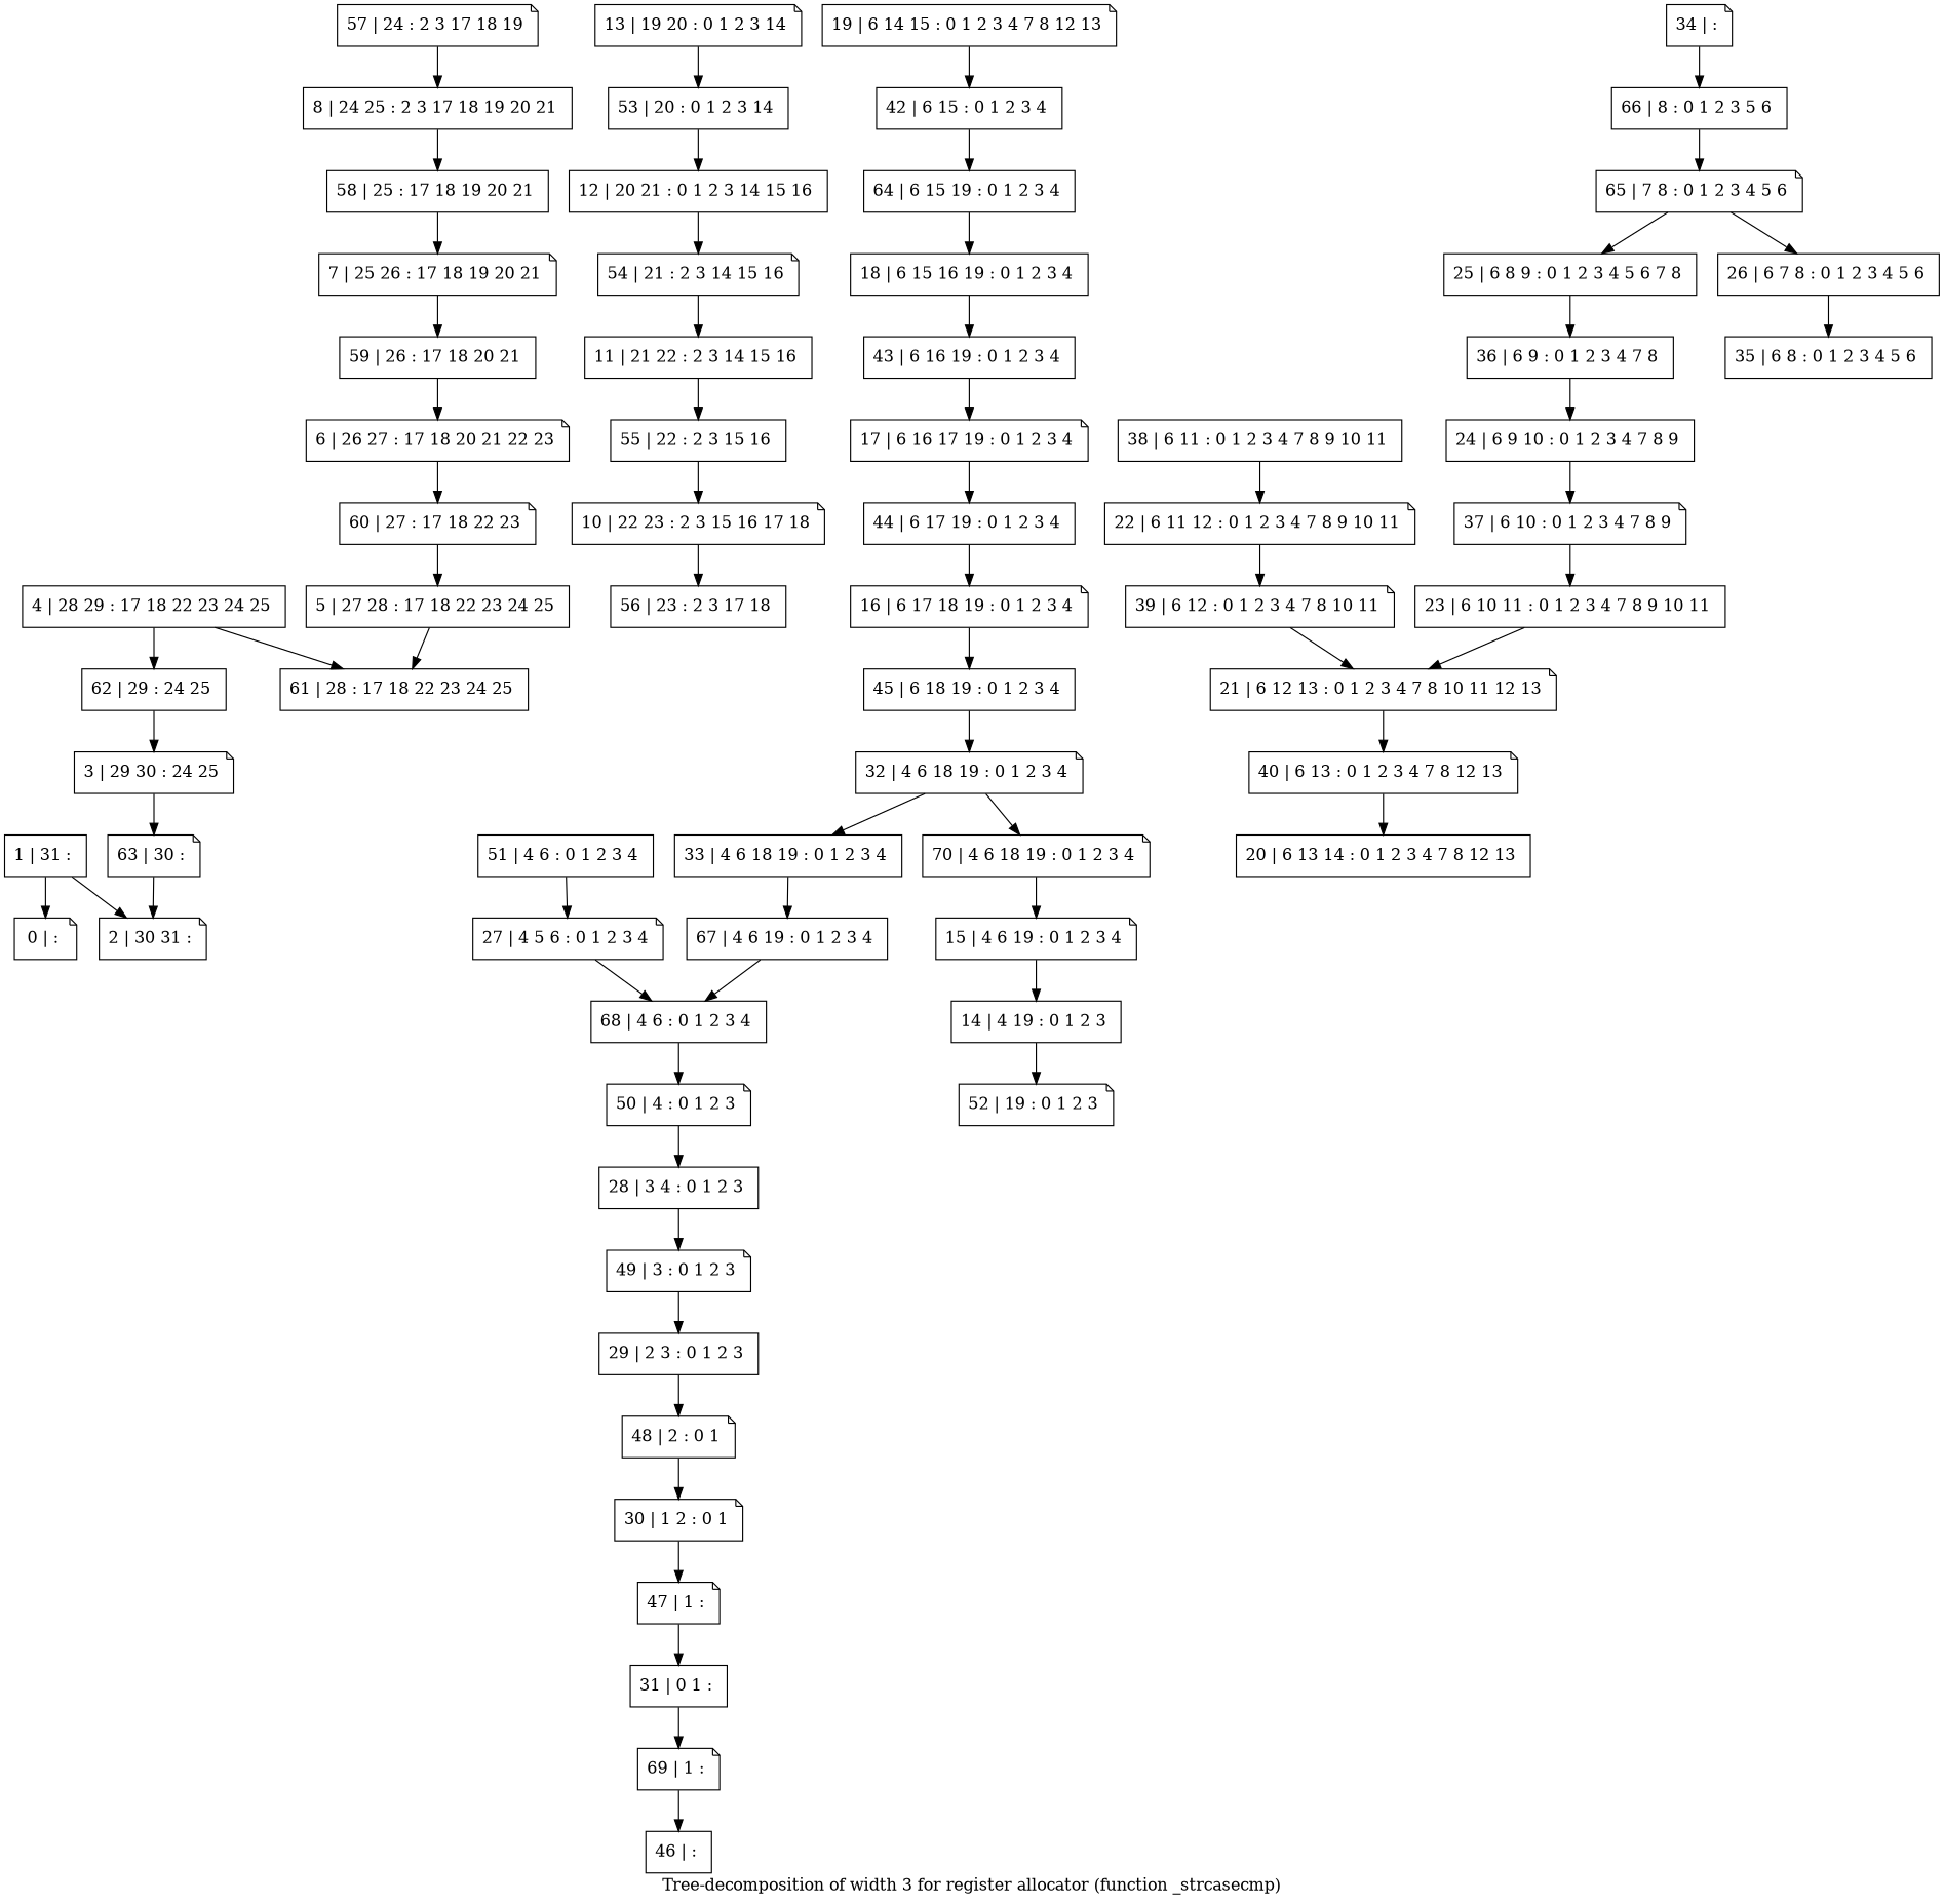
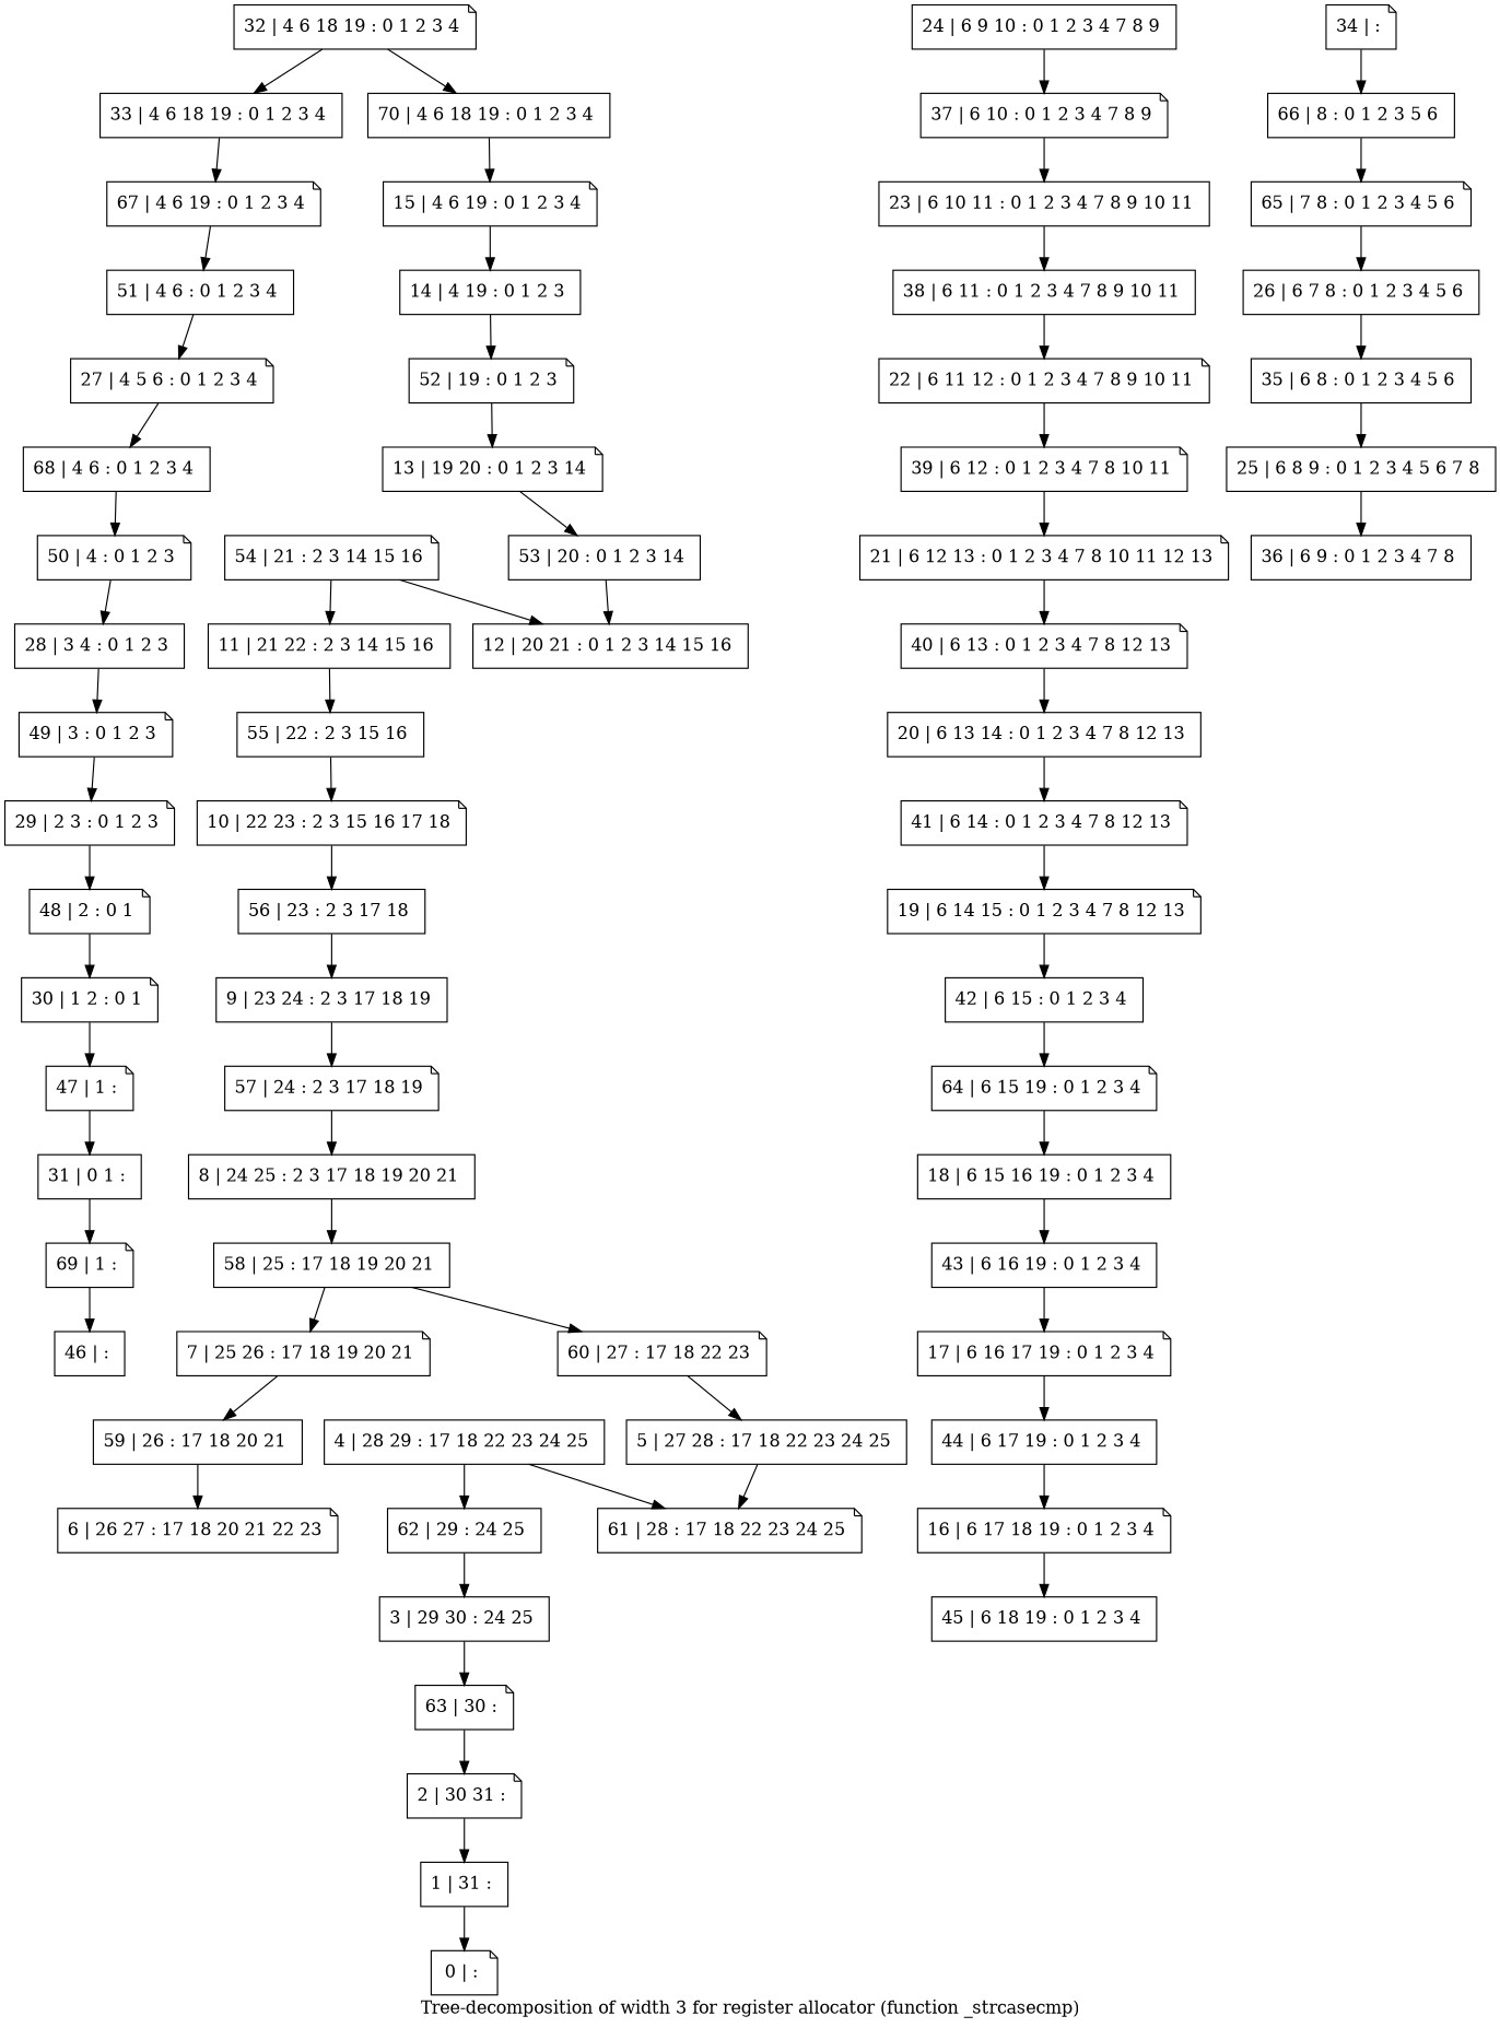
  digraph {
    label="Tree-decomposition of width 3 for register allocator (function _strcasecmp)"
    node [shape=note]
    n1 [label="0 | : "]
    n2 [label="1 | 31 : " shape=box]
    n3 [label="2 | 30 31 : "]
-   n4 [label="3 | 29 30 : 24 25 "]
+   n4 [label="3 | 29 30 : 24 25 " shape=box]
    n5 [label="63 | 30 : "]
    n6 [label="4 | 28 29 : 17 18 22 23 24 25 " shape=box]
    n7 [label="62 | 29 : 24 25 " shape=box]
-   n8 [label="61 | 28 : 17 18 22 23 24 25 " shape=box]
+   n8 [label="61 | 28 : 17 18 22 23 24 25 "]
    n9 [label="5 | 27 28 : 17 18 22 23 24 25 " shape=box]
    n10 [label="6 | 26 27 : 17 18 20 21 22 23 "]
    n11 [label="60 | 27 : 17 18 22 23 "]
    n12 [label="7 | 25 26 : 17 18 19 20 21 "]
    n13 [label="59 | 26 : 17 18 20 21 " shape=box]
    n14 [label="8 | 24 25 : 2 3 17 18 19 20 21 " shape=box]
    n15 [label="58 | 25 : 17 18 19 20 21 " shape=box]
+   n16 [label="9 | 23 24 : 2 3 17 18 19 " shape=box]
    n17 [label="57 | 24 : 2 3 17 18 19 "]
    n18 [label="10 | 22 23 : 2 3 15 16 17 18 "]
    n19 [label="56 | 23 : 2 3 17 18 " shape=box]
    n20 [label="11 | 21 22 : 2 3 14 15 16 " shape=box]
    n21 [label="55 | 22 : 2 3 15 16 " shape=box]
    n22 [label="12 | 20 21 : 0 1 2 3 14 15 16 " shape=box]
    n23 [label="54 | 21 : 2 3 14 15 16 "]
    n24 [label="13 | 19 20 : 0 1 2 3 14 "]
    n25 [label="53 | 20 : 0 1 2 3 14 " shape=box]
    n26 [label="14 | 4 19 : 0 1 2 3 " shape=box]
    n27 [label="52 | 19 : 0 1 2 3 "]
    n28 [label="15 | 4 6 19 : 0 1 2 3 4 "]
    n29 [label="16 | 6 17 18 19 : 0 1 2 3 4 "]
    n30 [label="45 | 6 18 19 : 0 1 2 3 4 " shape=box]
    n31 [label="32 | 4 6 18 19 : 0 1 2 3 4 "]
    n32 [label="17 | 6 16 17 19 : 0 1 2 3 4 "]
    n33 [label="44 | 6 17 19 : 0 1 2 3 4 " shape=box]
    n34 [label="18 | 6 15 16 19 : 0 1 2 3 4 " shape=box]
    n35 [label="43 | 6 16 19 : 0 1 2 3 4 " shape=box]
    n36 [label="19 | 6 14 15 : 0 1 2 3 4 7 8 12 13 "]
    n37 [label="42 | 6 15 : 0 1 2 3 4 " shape=box]
-   n38 [label="64 | 6 15 19 : 0 1 2 3 4 " shape=box]
+   n38 [label="64 | 6 15 19 : 0 1 2 3 4 "]
    n39 [label="20 | 6 13 14 : 0 1 2 3 4 7 8 12 13 " shape=box]
+   n40 [label="41 | 6 14 : 0 1 2 3 4 7 8 12 13 "]
    n41 [label="21 | 6 12 13 : 0 1 2 3 4 7 8 10 11 12 13 "]
    n42 [label="40 | 6 13 : 0 1 2 3 4 7 8 12 13 "]
    n43 [label="22 | 6 11 12 : 0 1 2 3 4 7 8 9 10 11 "]
    n44 [label="39 | 6 12 : 0 1 2 3 4 7 8 10 11 "]
    n45 [label="23 | 6 10 11 : 0 1 2 3 4 7 8 9 10 11 " shape=box]
    n46 [label="38 | 6 11 : 0 1 2 3 4 7 8 9 10 11 " shape=box]
    n47 [label="24 | 6 9 10 : 0 1 2 3 4 7 8 9 " shape=box]
    n48 [label="37 | 6 10 : 0 1 2 3 4 7 8 9 "]
    n49 [label="25 | 6 8 9 : 0 1 2 3 4 5 6 7 8 " shape=box]
    n50 [label="36 | 6 9 : 0 1 2 3 4 7 8 " shape=box]
    n51 [label="26 | 6 7 8 : 0 1 2 3 4 5 6 " shape=box]
    n52 [label="35 | 6 8 : 0 1 2 3 4 5 6 " shape=box]
    n53 [label="27 | 4 5 6 : 0 1 2 3 4 "]
    n54 [label="68 | 4 6 : 0 1 2 3 4 " shape=box]
    n55 [label="50 | 4 : 0 1 2 3 "]
    n56 [label="28 | 3 4 : 0 1 2 3 " shape=box]
    n57 [label="49 | 3 : 0 1 2 3 "]
-   n58 [label="29 | 2 3 : 0 1 2 3 " shape=box]
+   n58 [label="29 | 2 3 : 0 1 2 3 "]
    n59 [label="48 | 2 : 0 1 "]
    n60 [label="30 | 1 2 : 0 1 "]
    n61 [label="47 | 1 : "]
    n62 [label="31 | 0 1 : " shape=box]
    n63 [label="69 | 1 : "]
    n64 [label="46 | : " shape=box]
    n65 [label="33 | 4 6 18 19 : 0 1 2 3 4 " shape=box]
-   n66 [label="70 | 4 6 18 19 : 0 1 2 3 4 "]
-   n67 [label="67 | 4 6 19 : 0 1 2 3 4 " shape=box]
+   n66 [label="70 | 4 6 18 19 : 0 1 2 3 4 " shape=box]
+   n67 [label="67 | 4 6 19 : 0 1 2 3 4 "]
    n68 [label="51 | 4 6 : 0 1 2 3 4 " shape=box]
    n69 [label="34 | : "]
    n70 [label="66 | 8 : 0 1 2 3 5 6 " shape=box]
    n71 [label="65 | 7 8 : 0 1 2 3 4 5 6 "]
    n2 -> n1
-   n2 -> n3
+   n3 -> n2
    n4 -> n5
    n5 -> n3
    n6 -> n7
    n6 -> n8
    n7 -> n4
    n9 -> n8
-   n10 -> n11
+   n15 -> n11
    n11 -> n9
    n12 -> n13
    n13 -> n10
    n14 -> n15
    n15 -> n12
+   n16 -> n17
    n17 -> n14
    n18 -> n19
+   n19 -> n16
    n20 -> n21
    n21 -> n18
-   n22 -> n23
+   n23 -> n22
    n23 -> n20
    n24 -> n25
    n25 -> n22
    n26 -> n27
+   n27 -> n24
    n28 -> n26
    n29 -> n30
-   n30 -> n31
    n31 -> n65
    n31 -> n66
    n32 -> n33
    n33 -> n29
    n34 -> n35
    n35 -> n32
    n36 -> n37
    n37 -> n38
    n38 -> n34
+   n39 -> n40
+   n40 -> n36
    n41 -> n42
    n42 -> n39
    n43 -> n44
    n44 -> n41
-   n45 -> n41
+   n45 -> n46
    n46 -> n43
    n47 -> n48
    n48 -> n45
    n49 -> n50
-   n50 -> n47
    n51 -> n52
-   n71 -> n49
+   n52 -> n49
    n53 -> n54
    n54 -> n55
    n55 -> n56
    n56 -> n57
    n57 -> n58
    n58 -> n59
    n59 -> n60
    n60 -> n61
    n61 -> n62
    n62 -> n63
    n63 -> n64
    n65 -> n67
    n66 -> n28
-   n67 -> n54
+   n67 -> n68
    n68 -> n53
    n69 -> n70
    n70 -> n71
    n71 -> n51
  }
